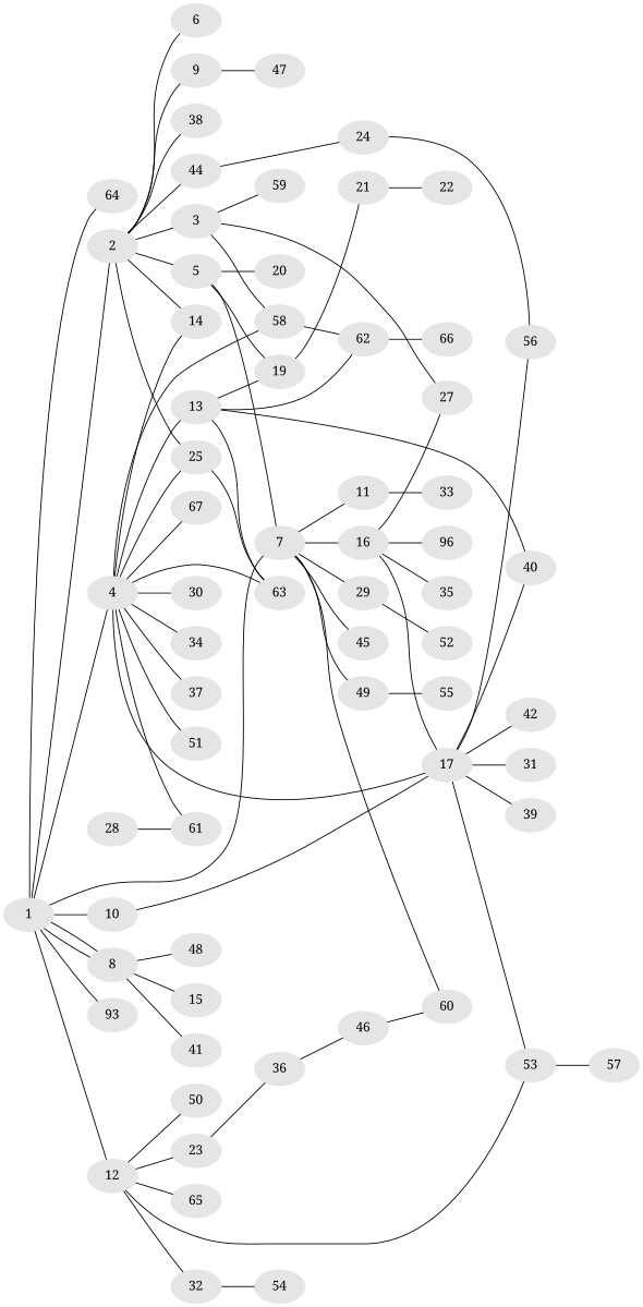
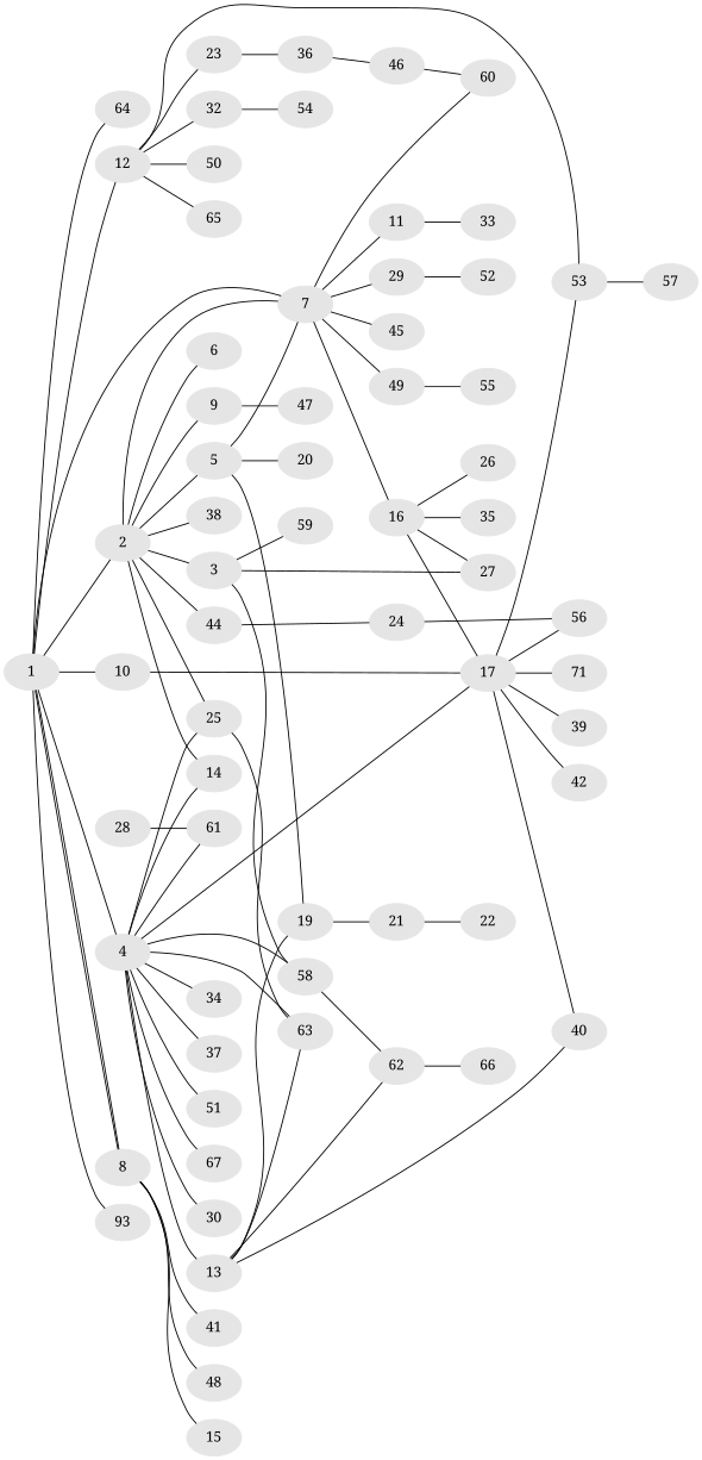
  graph {
    fontname="Noto Serif"
    rankdir=LR
    node [color=gray90 fontname="Noto Serif" style=filled]
    edge [fontname="Noto Serif"]
    1
    2
    4
    7
    8
    10
    12
    n8 [label=93]
    64
    3
    5
    6
    9
    14
    25
    38
    44
    58
    13
    17
    30
    34
    37
    51
    61
    63
    67
    11
    16
    29
    45
    49
    60
    15
    41
    48
    23
    32
    50
    53
    65
    28
    27
    59
    19
    20
    47
    24
    56
    62
    40
-   31
+   31 [label=71]
    39
    42
    21
    33
-   26 [label=96]
+   26
    35
    52
    55
    36
    54
    57
    66
    22
    46
    1 -- 2
    1 -- 4
    1 -- 7
    1 -- 8
    1 -- 8
    1 -- 10
    1 -- 12
    1 -- n8
    1 -- 64
+   2 -- 7
    2 -- 3
    2 -- 5
    2 -- 6
    2 -- 9
    2 -- 14
    2 -- 25
    2 -- 38
    2 -- 44
    4 -- 14
    4 -- 25
    4 -- 58
    4 -- 13
    4 -- 17
    4 -- 30
    4 -- 34
    4 -- 37
    4 -- 51
    4 -- 61
    4 -- 63
    4 -- 67
    7 -- 11
    7 -- 16
    7 -- 29
    7 -- 45
    7 -- 49
    7 -- 60
    8 -- 15
    8 -- 41
    8 -- 48
    10 -- 17
    12 -- 23
    12 -- 32
    12 -- 50
    12 -- 53
    12 -- 65
    3 -- 58
    3 -- 27
    3 -- 59
    5 -- 7
    5 -- 19
    5 -- 20
    9 -- 47
    25 -- 63
    44 -- 24
    58 -- 62
    13 -- 63
    13 -- 19
    13 -- 62
    13 -- 40
    17 -- 53
    17 -- 56
    17 -- 40
    17 -- 31
    17 -- 39
    17 -- 42
    11 -- 33
    16 -- 17
    16 -- 27
    16 -- 26
    16 -- 35
    29 -- 52
    49 -- 55
    23 -- 36
    32 -- 54
    53 -- 57
    28 -- 61
    19 -- 21
    24 -- 56
    62 -- 66
    21 -- 22
    36 -- 46
    46 -- 60
  }
